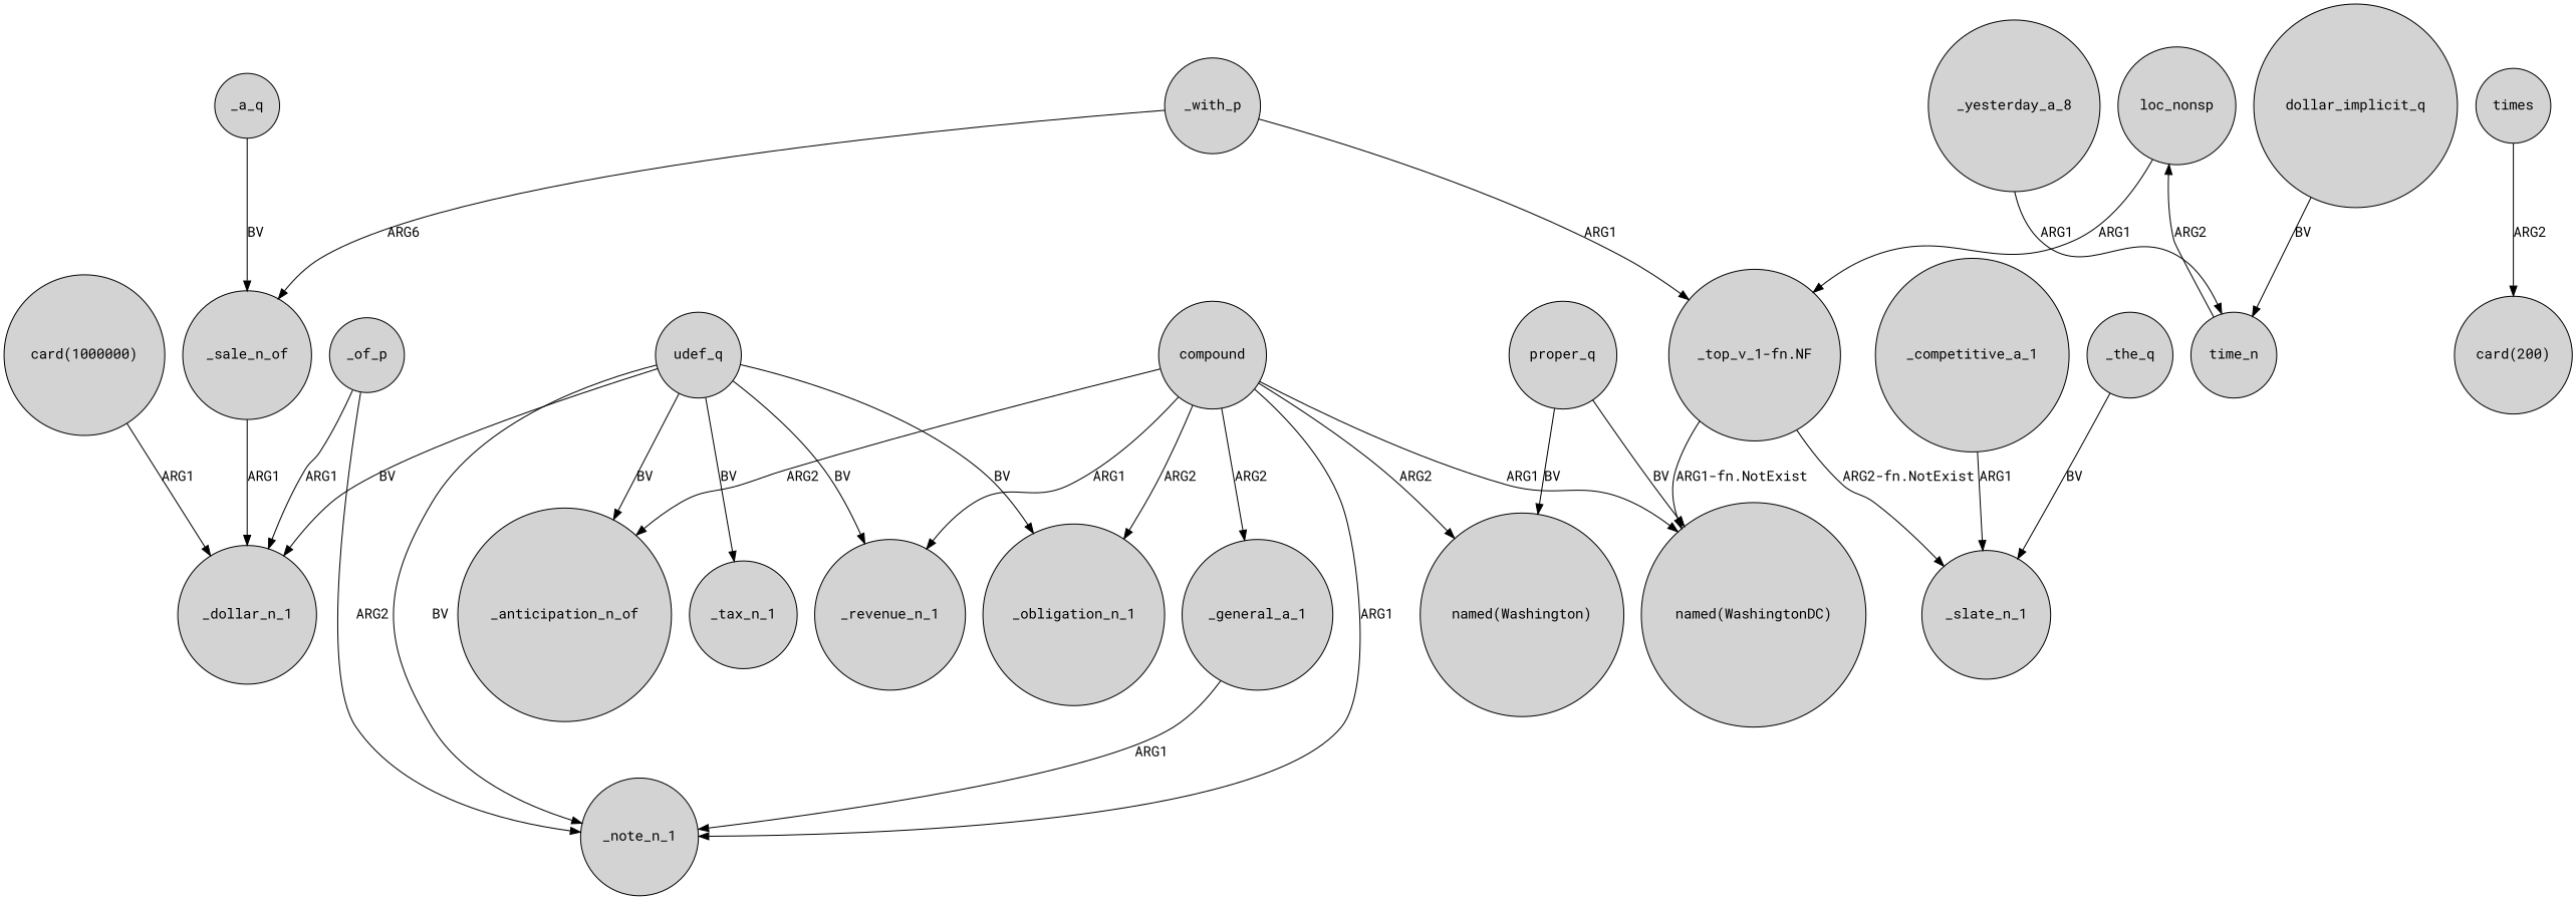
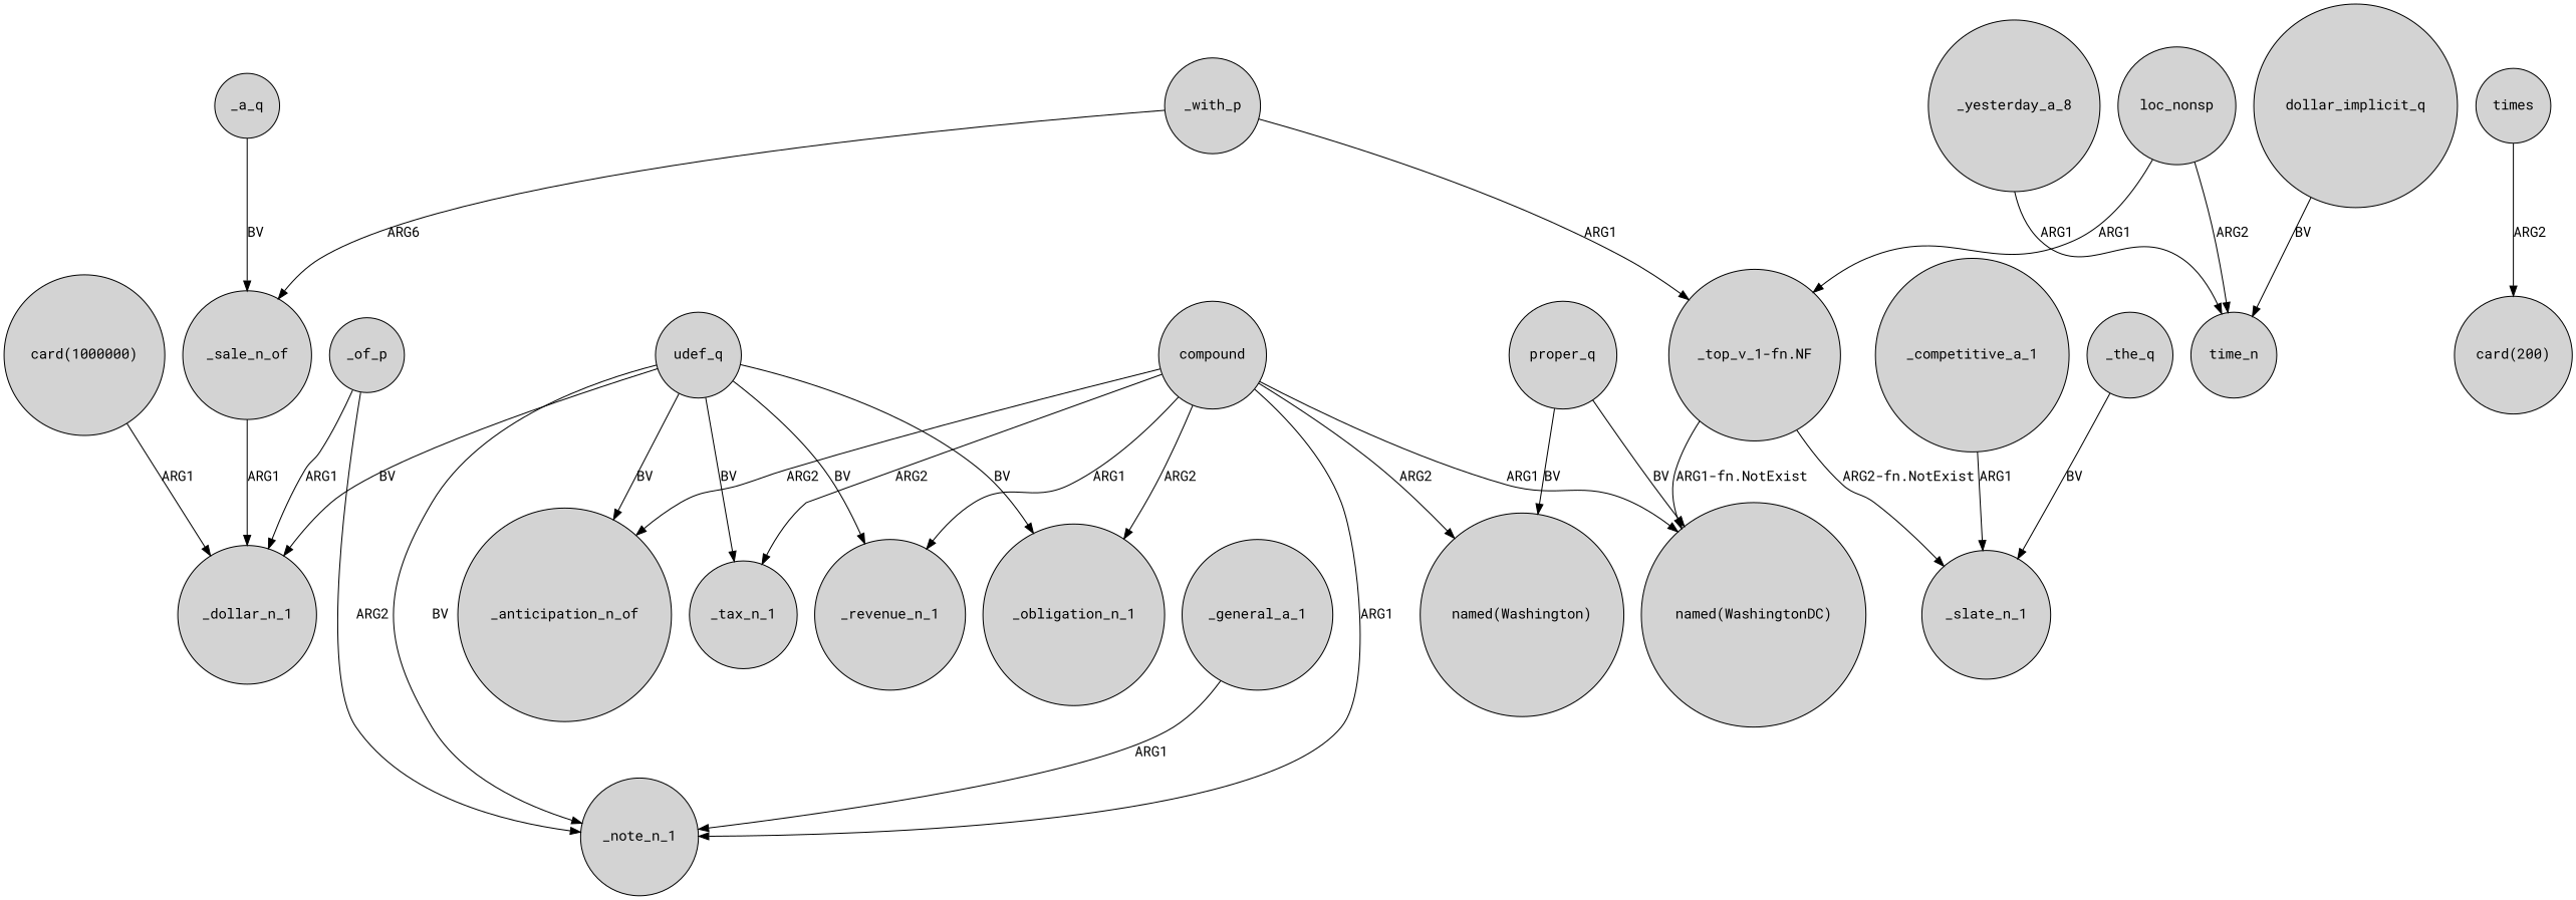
  digraph {
    fontname="Roboto Mono"
    node [fontname="Roboto Mono" shape=circle style=filled]
    edge [fontname="Roboto Mono"]
    _a_q
    _sale_n_of
    _dollar_n_1
    "card(1000000)"
    n5 [label=_yesterday_a_8]
    time_n
    compound
    _note_n_1
    _obligation_n_1
    "named(WashingtonDC)"
    _anticipation_n_of
    "named(Washington)"
    _tax_n_1
    _revenue_n_1
    _of_p
    "_top_v_1-fn.NF"
    _slate_n_1
    proper_q
    _competitive_a_1
    udef_q
    loc_nonsp
    times
    "card(200)"
    _with_p
    _general_a_1
    _the_q
    n27 [label=dollar_implicit_q]
    _a_q -> _sale_n_of [label=BV]
    _sale_n_of -> _dollar_n_1 [label=ARG1]
    "card(1000000)" -> _dollar_n_1 [label=ARG1]
    n5 -> time_n [label=ARG1]
    compound -> _note_n_1 [label=ARG1]
    compound -> _obligation_n_1 [label=ARG2]
    compound -> "named(WashingtonDC)" [label=ARG1]
    compound -> _anticipation_n_of [label=ARG2]
    compound -> "named(Washington)" [label=ARG2]
-   compound -> _general_a_1 [label=ARG2]
+   compound -> _tax_n_1 [label=ARG2]
    compound -> _revenue_n_1 [label=ARG1]
    _of_p -> _dollar_n_1 [label=ARG1]
    _of_p -> _note_n_1 [label=ARG2]
    "_top_v_1-fn.NF" -> "named(WashingtonDC)" [label="ARG1-fn.NotExist"]
    "_top_v_1-fn.NF" -> _slate_n_1 [label="ARG2-fn.NotExist"]
    proper_q -> "named(WashingtonDC)" [label=BV]
    proper_q -> "named(Washington)" [label=BV]
    _competitive_a_1 -> _slate_n_1 [label=ARG1]
    udef_q -> _dollar_n_1 [label=BV]
    udef_q -> _note_n_1 [label=BV]
    udef_q -> _obligation_n_1 [label=BV]
    udef_q -> _anticipation_n_of [label=BV]
    udef_q -> _tax_n_1 [label=BV]
    udef_q -> _revenue_n_1 [label=BV]
-   time_n -> loc_nonsp [label=ARG2]
+   loc_nonsp -> time_n [label=ARG2]
    loc_nonsp -> "_top_v_1-fn.NF" [label=ARG1]
    times -> "card(200)" [label=ARG2]
    _with_p -> _sale_n_of [label=ARG6]
    _with_p -> "_top_v_1-fn.NF" [label=ARG1]
    _general_a_1 -> _note_n_1 [label=ARG1]
    _the_q -> _slate_n_1 [label=BV]
    n27 -> time_n [label=BV]
  }
